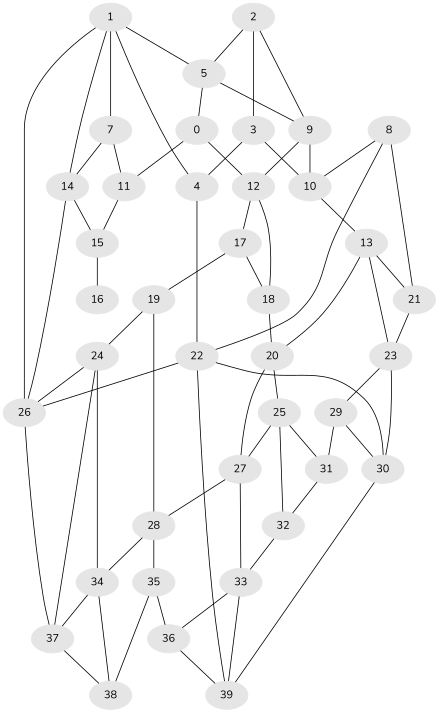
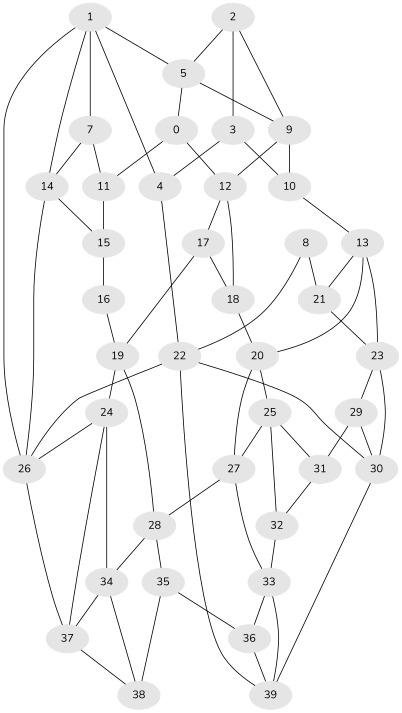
  graph {
    fontname=Nunito
    node [color=gray90 fontname=Nunito style=filled]
    edge [fontname=Nunito weight=1.0]
    1
    4
    5
    7
    14
    26
    22
    9
    n9 [label=0]
    11
    15
    37
    2
    3
    10
    12
    13
    30
    39
    17
    18
    8
    21
    23
    20
    16
    19
    25
    27
    29
    24
    28
    34
    35
    31
    32
    33
    38
    36
    1 -- 4
    1 -- 5
    1 -- 7
    1 -- 14
    1 -- 26
    4 -- 22 [weight=2.0]
    5 -- 9
    5 -- n9
    7 -- 14
    7 -- 11 [weight=2.0]
    14 -- 26
    14 -- 15
    26 -- 37
    22 -- 26
    22 -- 30
    22 -- 39
    9 -- 10
    9 -- 12
    n9 -- 11
    n9 -- 12
    11 -- 15
    15 -- 16 [weight=2.0]
    37 -- 38
    2 -- 5
    2 -- 9
    2 -- 3
    3 -- 4
    3 -- 10
    10 -- 13
    12 -- 17
    12 -- 18
    13 -- 21
    13 -- 23
    13 -- 20
    30 -- 39
    17 -- 18
    17 -- 19
    18 -- 20
    8 -- 22
-   8 -- 10
    8 -- 21 [weight=2.0]
    21 -- 23
    23 -- 30
    23 -- 29
    20 -- 25
    20 -- 27
+   16 -- 19
    19 -- 24
    19 -- 28
    25 -- 27
    25 -- 31
    25 -- 32
    27 -- 28
    27 -- 33
    29 -- 30
    29 -- 31 [weight=2.0]
    24 -- 26
    24 -- 37
    24 -- 34
    28 -- 34
    28 -- 35
    34 -- 37
    34 -- 38
    35 -- 38 [weight=2.0]
    35 -- 36
    31 -- 32
    32 -- 33
    33 -- 39
    33 -- 36
    36 -- 39
  }
